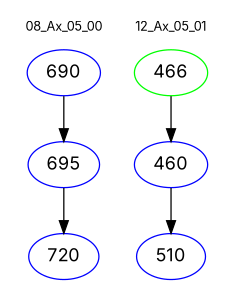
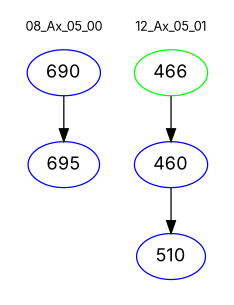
  digraph {
    fontname=Inter
    node [color=blue fontname=Inter]
    edge [color=black fontname=Inter]
    n1 [label=690]
    n2 [label=695]
-   n3 [label=720]
    n4 [color=green label=466]
    n5 [label=460]
    n6 [label=510]
    subgraph cluster_1 {
      color=white
      fontsize=10
      label="08_Ax_05_00"
      n1
      n2
-     n3
    }
    subgraph cluster_2 {
      color=white
      fontsize=10
      label="12_Ax_05_01"
      n4
      n5
      n6
    }
    n1 -> n2
-   n2 -> n3
    n4 -> n5
    n5 -> n6
  }
